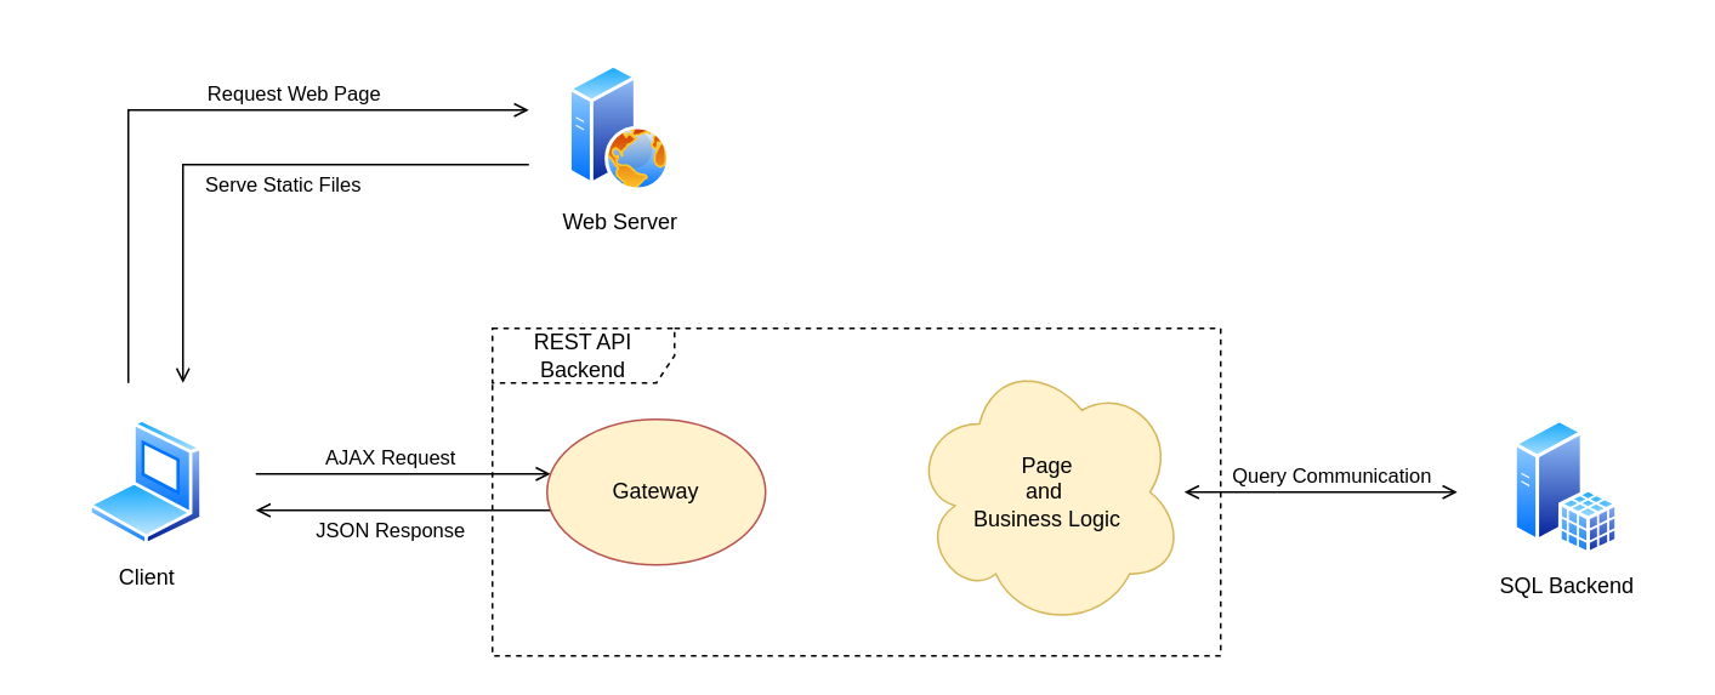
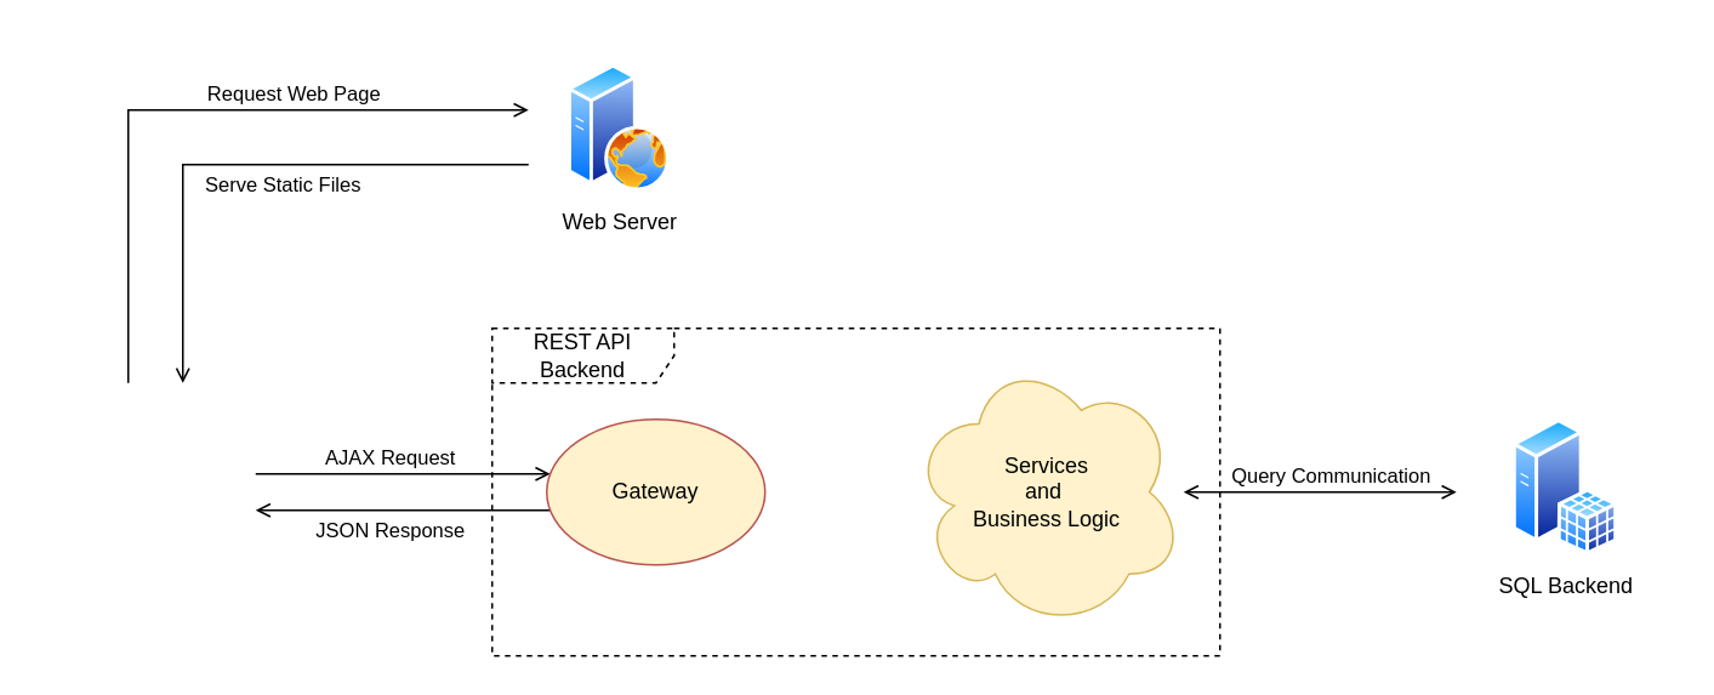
  <mxCell id="0" />
  <mxCell id="1" parent="0" />
  <mxCell id="2" value="" style="group;strokeColor=none;" vertex="1" connectable="0" parent="1"><mxGeometry x="20" y="210" width="120" height="120" as="geometry" /></mxCell>
  <mxCell id="3" value="" style="rounded=0;whiteSpace=wrap;html=1;strokeColor=none;" vertex="1" parent="2"><mxGeometry width="120" height="120" as="geometry" /></mxCell>
- <mxCell id="4" value="Client" style="image;aspect=fixed;perimeter=ellipsePerimeter;html=1;align=center;shadow=0;dashed=0;spacingTop=3;image=img/lib/active_directory/laptop_client.svg;" vertex="1" parent="2"><mxGeometry x="28.5" y="20" width="63" height="70" as="geometry" /></mxCell>
  <mxCell id="5" value="" style="group" vertex="1" connectable="0" parent="1"><mxGeometry x="290" y="20" width="120" height="120" as="geometry" /></mxCell>
  <mxCell id="6" value="" style="rounded=0;whiteSpace=wrap;html=1;strokeColor=none;" vertex="1" parent="5"><mxGeometry width="120" height="120" as="geometry" /></mxCell>
  <mxCell id="7" value="Web Server" style="image;aspect=fixed;perimeter=ellipsePerimeter;html=1;align=center;shadow=0;dashed=0;spacingTop=3;image=img/lib/active_directory/web_server.svg;" vertex="1" parent="5"><mxGeometry x="22" y="15" width="56" height="70" as="geometry" /></mxCell>
  <mxCell id="8" style="edgeStyle=orthogonalEdgeStyle;rounded=0;orthogonalLoop=1;jettySize=auto;html=1;endArrow=open;endFill=0;" edge="1" parent="1" source="6" target="3"><mxGeometry relative="1" as="geometry"><Array as="points"><mxPoint x="100" y="90" /></Array></mxGeometry></mxCell>
  <mxCell id="9" value="Serve Static Files" style="edgeLabel;html=1;align=center;verticalAlign=middle;resizable=0;points=[];" vertex="1" connectable="0" parent="8"><mxGeometry x="-0.125" y="-1" relative="1" as="geometry"><mxPoint y="11" as="offset" /></mxGeometry></mxCell>
  <mxCell id="10" style="edgeStyle=orthogonalEdgeStyle;rounded=0;orthogonalLoop=1;jettySize=auto;html=1;endArrow=open;endFill=0;" edge="1" parent="1" source="3" target="6"><mxGeometry relative="1" as="geometry"><Array as="points"><mxPoint x="70" y="60" /></Array></mxGeometry></mxCell>
  <mxCell id="11" value="Request Web Page" style="edgeLabel;html=1;align=center;verticalAlign=middle;resizable=0;points=[];" vertex="1" connectable="0" parent="10"><mxGeometry x="0.666" relative="1" as="geometry"><mxPoint x="-68" y="-10" as="offset" /></mxGeometry></mxCell>
  <mxCell id="12" style="edgeStyle=orthogonalEdgeStyle;rounded=0;orthogonalLoop=1;jettySize=auto;html=1;startArrow=open;startFill=0;endArrow=open;endFill=0;" edge="1" parent="1" source="23" target="15"><mxGeometry relative="1" as="geometry" /></mxCell>
  <mxCell id="13" value="Query Communication" style="edgeLabel;html=1;align=center;verticalAlign=middle;resizable=0;points=[];" vertex="1" connectable="0" parent="12"><mxGeometry x="0.333" y="-1" relative="1" as="geometry"><mxPoint x="-20" y="-11" as="offset" /></mxGeometry></mxCell>
  <mxCell id="14" value="" style="group" vertex="1" connectable="0" parent="1"><mxGeometry x="800" y="210" width="120" height="120" as="geometry" /></mxCell>
  <mxCell id="15" value="" style="rounded=0;whiteSpace=wrap;html=1;strokeColor=none;" vertex="1" parent="14"><mxGeometry width="120" height="120" as="geometry" /></mxCell>
  <mxCell id="16" value="SQL Backend" style="image;aspect=fixed;perimeter=ellipsePerimeter;html=1;align=center;shadow=0;dashed=0;spacingTop=3;image=img/lib/active_directory/sql_server.svg;" vertex="1" parent="14"><mxGeometry x="31.13" y="20" width="57.75" height="75" as="geometry" /></mxCell>
  <mxCell id="17" style="edgeStyle=orthogonalEdgeStyle;rounded=0;orthogonalLoop=1;jettySize=auto;html=1;endArrow=open;endFill=0;" edge="1" parent="1" source="24" target="3"><mxGeometry relative="1" as="geometry"><Array as="points"><mxPoint x="190" y="280" /><mxPoint x="190" y="280" /></Array></mxGeometry></mxCell>
  <mxCell id="18" value="JSON Response" style="edgeLabel;html=1;align=center;verticalAlign=middle;resizable=0;points=[];" vertex="1" connectable="0" parent="17"><mxGeometry x="0.26" y="2" relative="1" as="geometry"><mxPoint x="14" y="8" as="offset" /></mxGeometry></mxCell>
  <mxCell id="19" style="edgeStyle=orthogonalEdgeStyle;rounded=0;orthogonalLoop=1;jettySize=auto;html=1;endArrow=open;endFill=0;startArrow=none;startFill=0;" edge="1" parent="1" source="3" target="24"><mxGeometry relative="1" as="geometry"><Array as="points"><mxPoint x="190" y="260" /><mxPoint x="190" y="260" /></Array></mxGeometry></mxCell>
  <mxCell id="20" value="AJAX Request" style="edgeLabel;html=1;align=center;verticalAlign=middle;resizable=0;points=[];" vertex="1" connectable="0" parent="19"><mxGeometry x="-0.227" y="1" relative="1" as="geometry"><mxPoint x="10" y="-9" as="offset" /></mxGeometry></mxCell>
  <mxCell id="21" value="" style="group" vertex="1" connectable="0" parent="1"><mxGeometry x="270" y="180" width="400" height="180" as="geometry" /></mxCell>
  <mxCell id="22" value="REST API Backend" style="shape=umlFrame;whiteSpace=wrap;html=1;pointerEvents=0;width=100;height=30;dashed=1;" vertex="1" parent="21"><mxGeometry width="400" height="180" as="geometry" /></mxCell>
- <mxCell id="23" value="Page&lt;br&gt;and&amp;nbsp;&lt;br&gt;Business Logic" style="ellipse;shape=cloud;whiteSpace=wrap;html=1;fillColor=#fff2cc;strokeColor=#d6b656;" vertex="1" parent="21"><mxGeometry x="230" y="15" width="150" height="150" as="geometry" /></mxCell>
+ <mxCell id="23" value="Services&lt;br&gt;and&amp;nbsp;&lt;br&gt;Business Logic" style="ellipse;shape=cloud;whiteSpace=wrap;html=1;fillColor=#fff2cc;strokeColor=#d6b656;" vertex="1" parent="21"><mxGeometry x="230" y="15" width="150" height="150" as="geometry" /></mxCell>
  <mxCell id="24" value="Gateway" style="ellipse;whiteSpace=wrap;html=1;fillColor=#fff2cc;strokeColor=#b85450;" vertex="1" parent="21"><mxGeometry x="30" y="50" width="120" height="80" as="geometry" /></mxCell>
